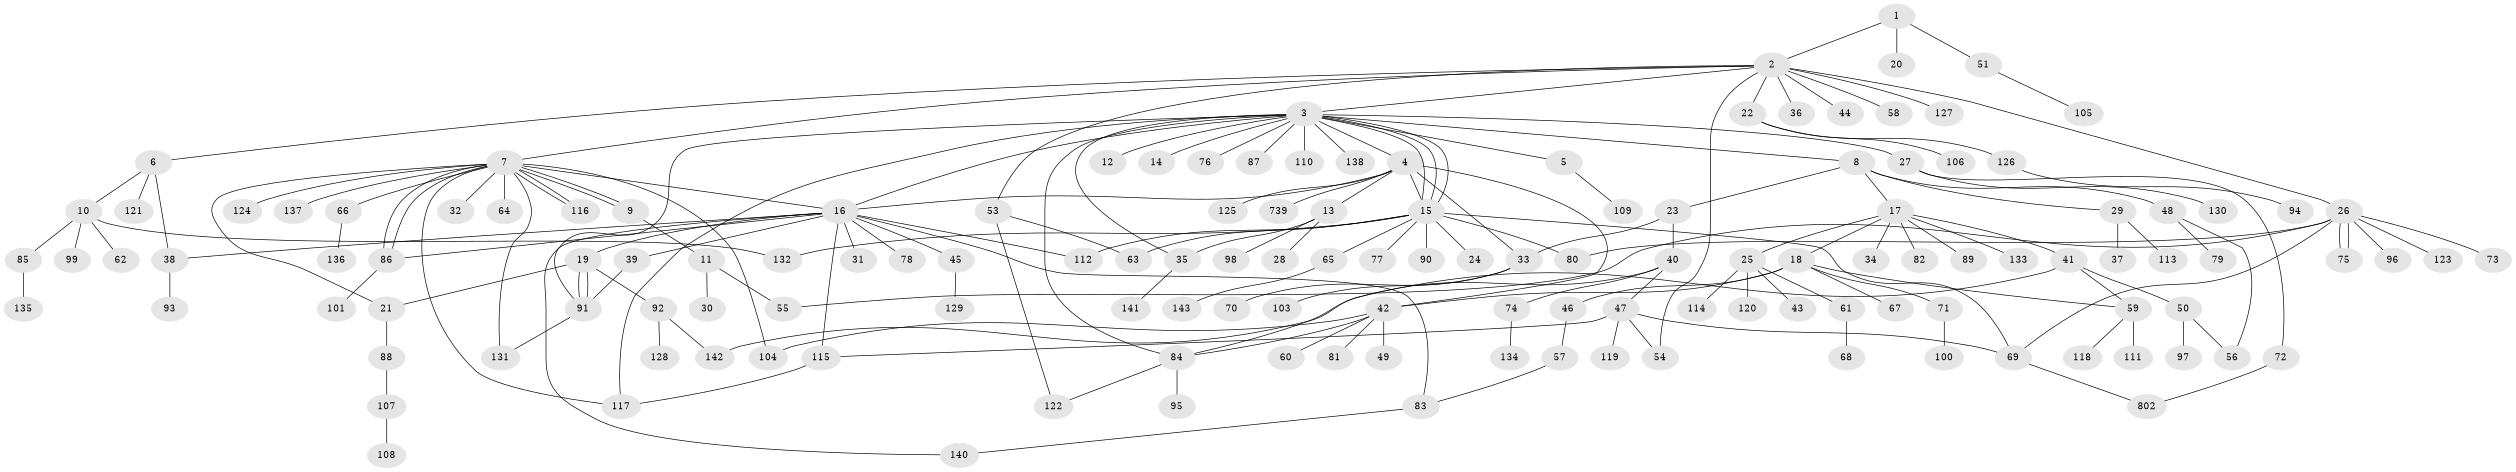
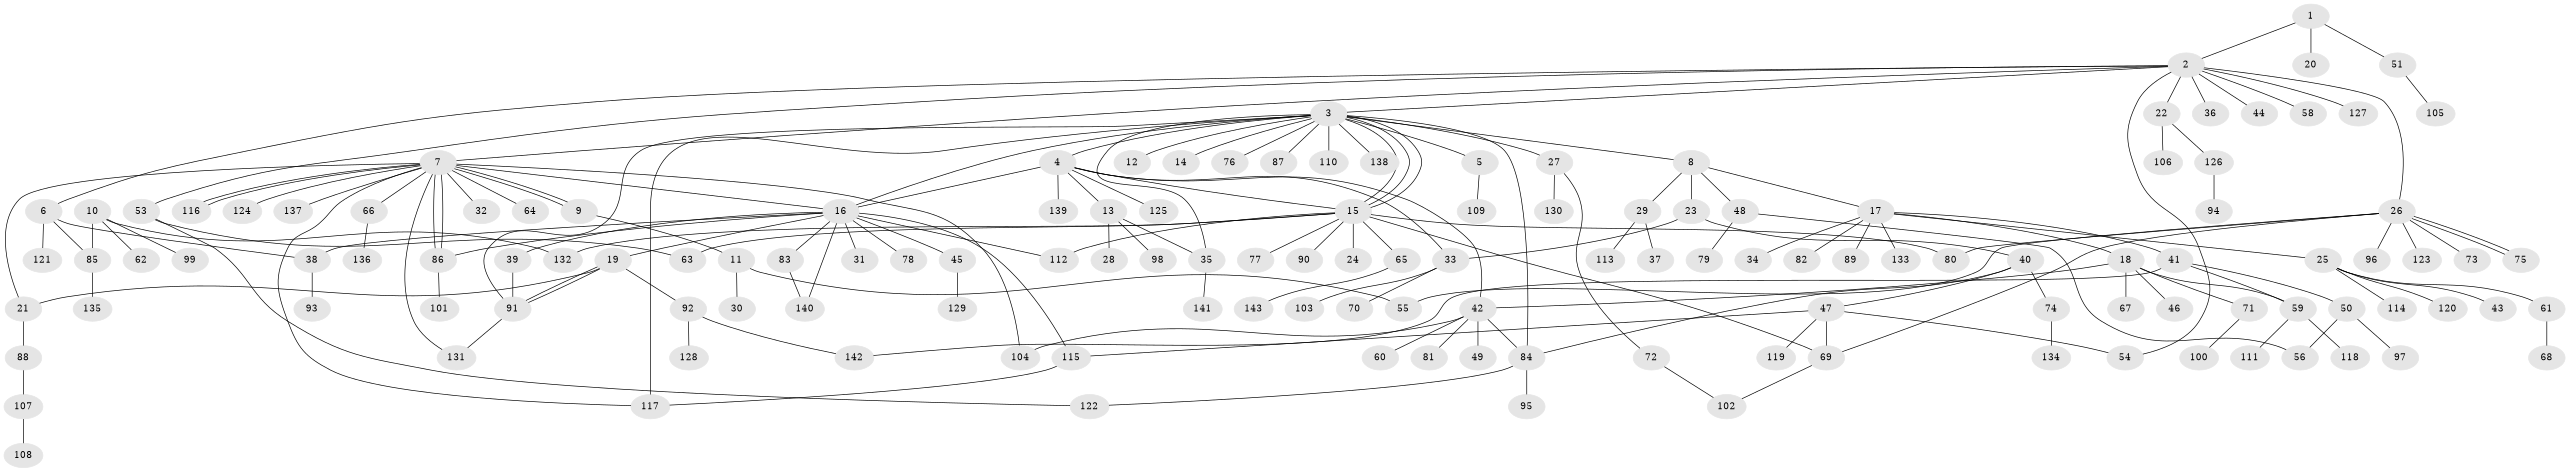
  graph {
    node [color=gray90 style=filled]
    1
    2
    20
    51
    3
    6
    7
    22
    26
    36
    44
    53
    54
    58
    127
    105
    4
    5
    8
    12
    14
    15
    16
    27
    35
    76
    84
    87
    91
    110
    117
    138
    10
    38
    121
    9
    21
    32
    64
    66
    86
    104
    116
    124
    131
    137
    106
    126
    55
    69
    80
    73
    75
    96
    123
    63
    122
    13
    33
    42
    125
-   139 [label=739]
+   139
    109
    17
    23
    29
    48
    132
    24
    65
    77
    90
    112
    19
    31
    39
    45
    78
    83
    115
    140
    72
    130
    141
    95
    28
    98
    70
    103
    49
    60
    81
    62
    85
    99
    93
    11
    88
    136
    101
    18
    25
    34
    41
    82
    89
    133
    40
    37
    113
    56
    79
    30
    135
    143
-   102 [label=802]
+   102
    92
    129
    46
    59
    67
    71
    43
    61
    114
    120
    50
    142
-   57
    111
    118
    100
    128
    107
    94
    47
    74
    68
    119
    134
    97
    108
    1 -- 2
    1 -- 20
    1 -- 51
    2 -- 3
    2 -- 6
    2 -- 7
    2 -- 22
    2 -- 26
    2 -- 36
    2 -- 44
    2 -- 53
    2 -- 54
    2 -- 58
    2 -- 127
    51 -- 105
    3 -- 4
    3 -- 5
    3 -- 8
    3 -- 12
    3 -- 14
    3 -- 15
    3 -- 15
    3 -- 15
    3 -- 16
    3 -- 27
    3 -- 35
    3 -- 76
    3 -- 84
    3 -- 87
    3 -- 91
    3 -- 110
    3 -- 117
    3 -- 138
-   6 -- 10
+   6 -- 85
    6 -- 38
    6 -- 121
    7 -- 16
    7 -- 117
    7 -- 9
    7 -- 9
    7 -- 21
    7 -- 32
    7 -- 64
    7 -- 66
    7 -- 86
    7 -- 86
    7 -- 104
    7 -- 116
    7 -- 116
    7 -- 124
    7 -- 131
    7 -- 137
    22 -- 106
    22 -- 126
    26 -- 55
    26 -- 69
    26 -- 80
    26 -- 73
    26 -- 75
    26 -- 75
    26 -- 96
    26 -- 123
    53 -- 63
    53 -- 122
    4 -- 15
    4 -- 16
    4 -- 13
    4 -- 33
    4 -- 42
    4 -- 125
    4 -- 139
    5 -- 109
    8 -- 17
    8 -- 23
    8 -- 29
    8 -- 48
    15 -- 69
    15 -- 80
    15 -- 63
    15 -- 132
    15 -- 24
    15 -- 65
    15 -- 77
    15 -- 90
    15 -- 112
    16 -- 38
    16 -- 86
    16 -- 112
    16 -- 19
    16 -- 31
    16 -- 39
    16 -- 45
    16 -- 78
    16 -- 83
    16 -- 115
    16 -- 140
    27 -- 72
    27 -- 130
    35 -- 141
    84 -- 122
    84 -- 95
    91 -- 131
    10 -- 132
    10 -- 62
    10 -- 85
    10 -- 99
    38 -- 93
    9 -- 11
    21 -- 88
    66 -- 136
    86 -- 101
    126 -- 94
    69 -- 102
    13 -- 35
    13 -- 28
    13 -- 98
    33 -- 70
    33 -- 103
    42 -- 84
    42 -- 104
    42 -- 49
    42 -- 60
    42 -- 81
    17 -- 18
    17 -- 25
    17 -- 34
    17 -- 41
    17 -- 82
    17 -- 89
    17 -- 133
    23 -- 33
    23 -- 40
    29 -- 37
    29 -- 113
    48 -- 56
    48 -- 79
    65 -- 143
    19 -- 91
    19 -- 91
    19 -- 21
    19 -- 92
    39 -- 91
    45 -- 129
    83 -- 140
    115 -- 117
    72 -- 102
    85 -- 135
    11 -- 55
    11 -- 30
    88 -- 107
    18 -- 42
    18 -- 46
    18 -- 59
    18 -- 67
    18 -- 71
    25 -- 43
    25 -- 61
    25 -- 114
    25 -- 120
    41 -- 59
    41 -- 50
    41 -- 142
    40 -- 84
    40 -- 47
    40 -- 74
    92 -- 142
    92 -- 128
-   46 -- 57
    59 -- 111
    59 -- 118
    71 -- 100
    61 -- 68
    50 -- 56
    50 -- 97
-   57 -- 83
    107 -- 108
    47 -- 54
    47 -- 69
    47 -- 115
    47 -- 119
    74 -- 134
  }
